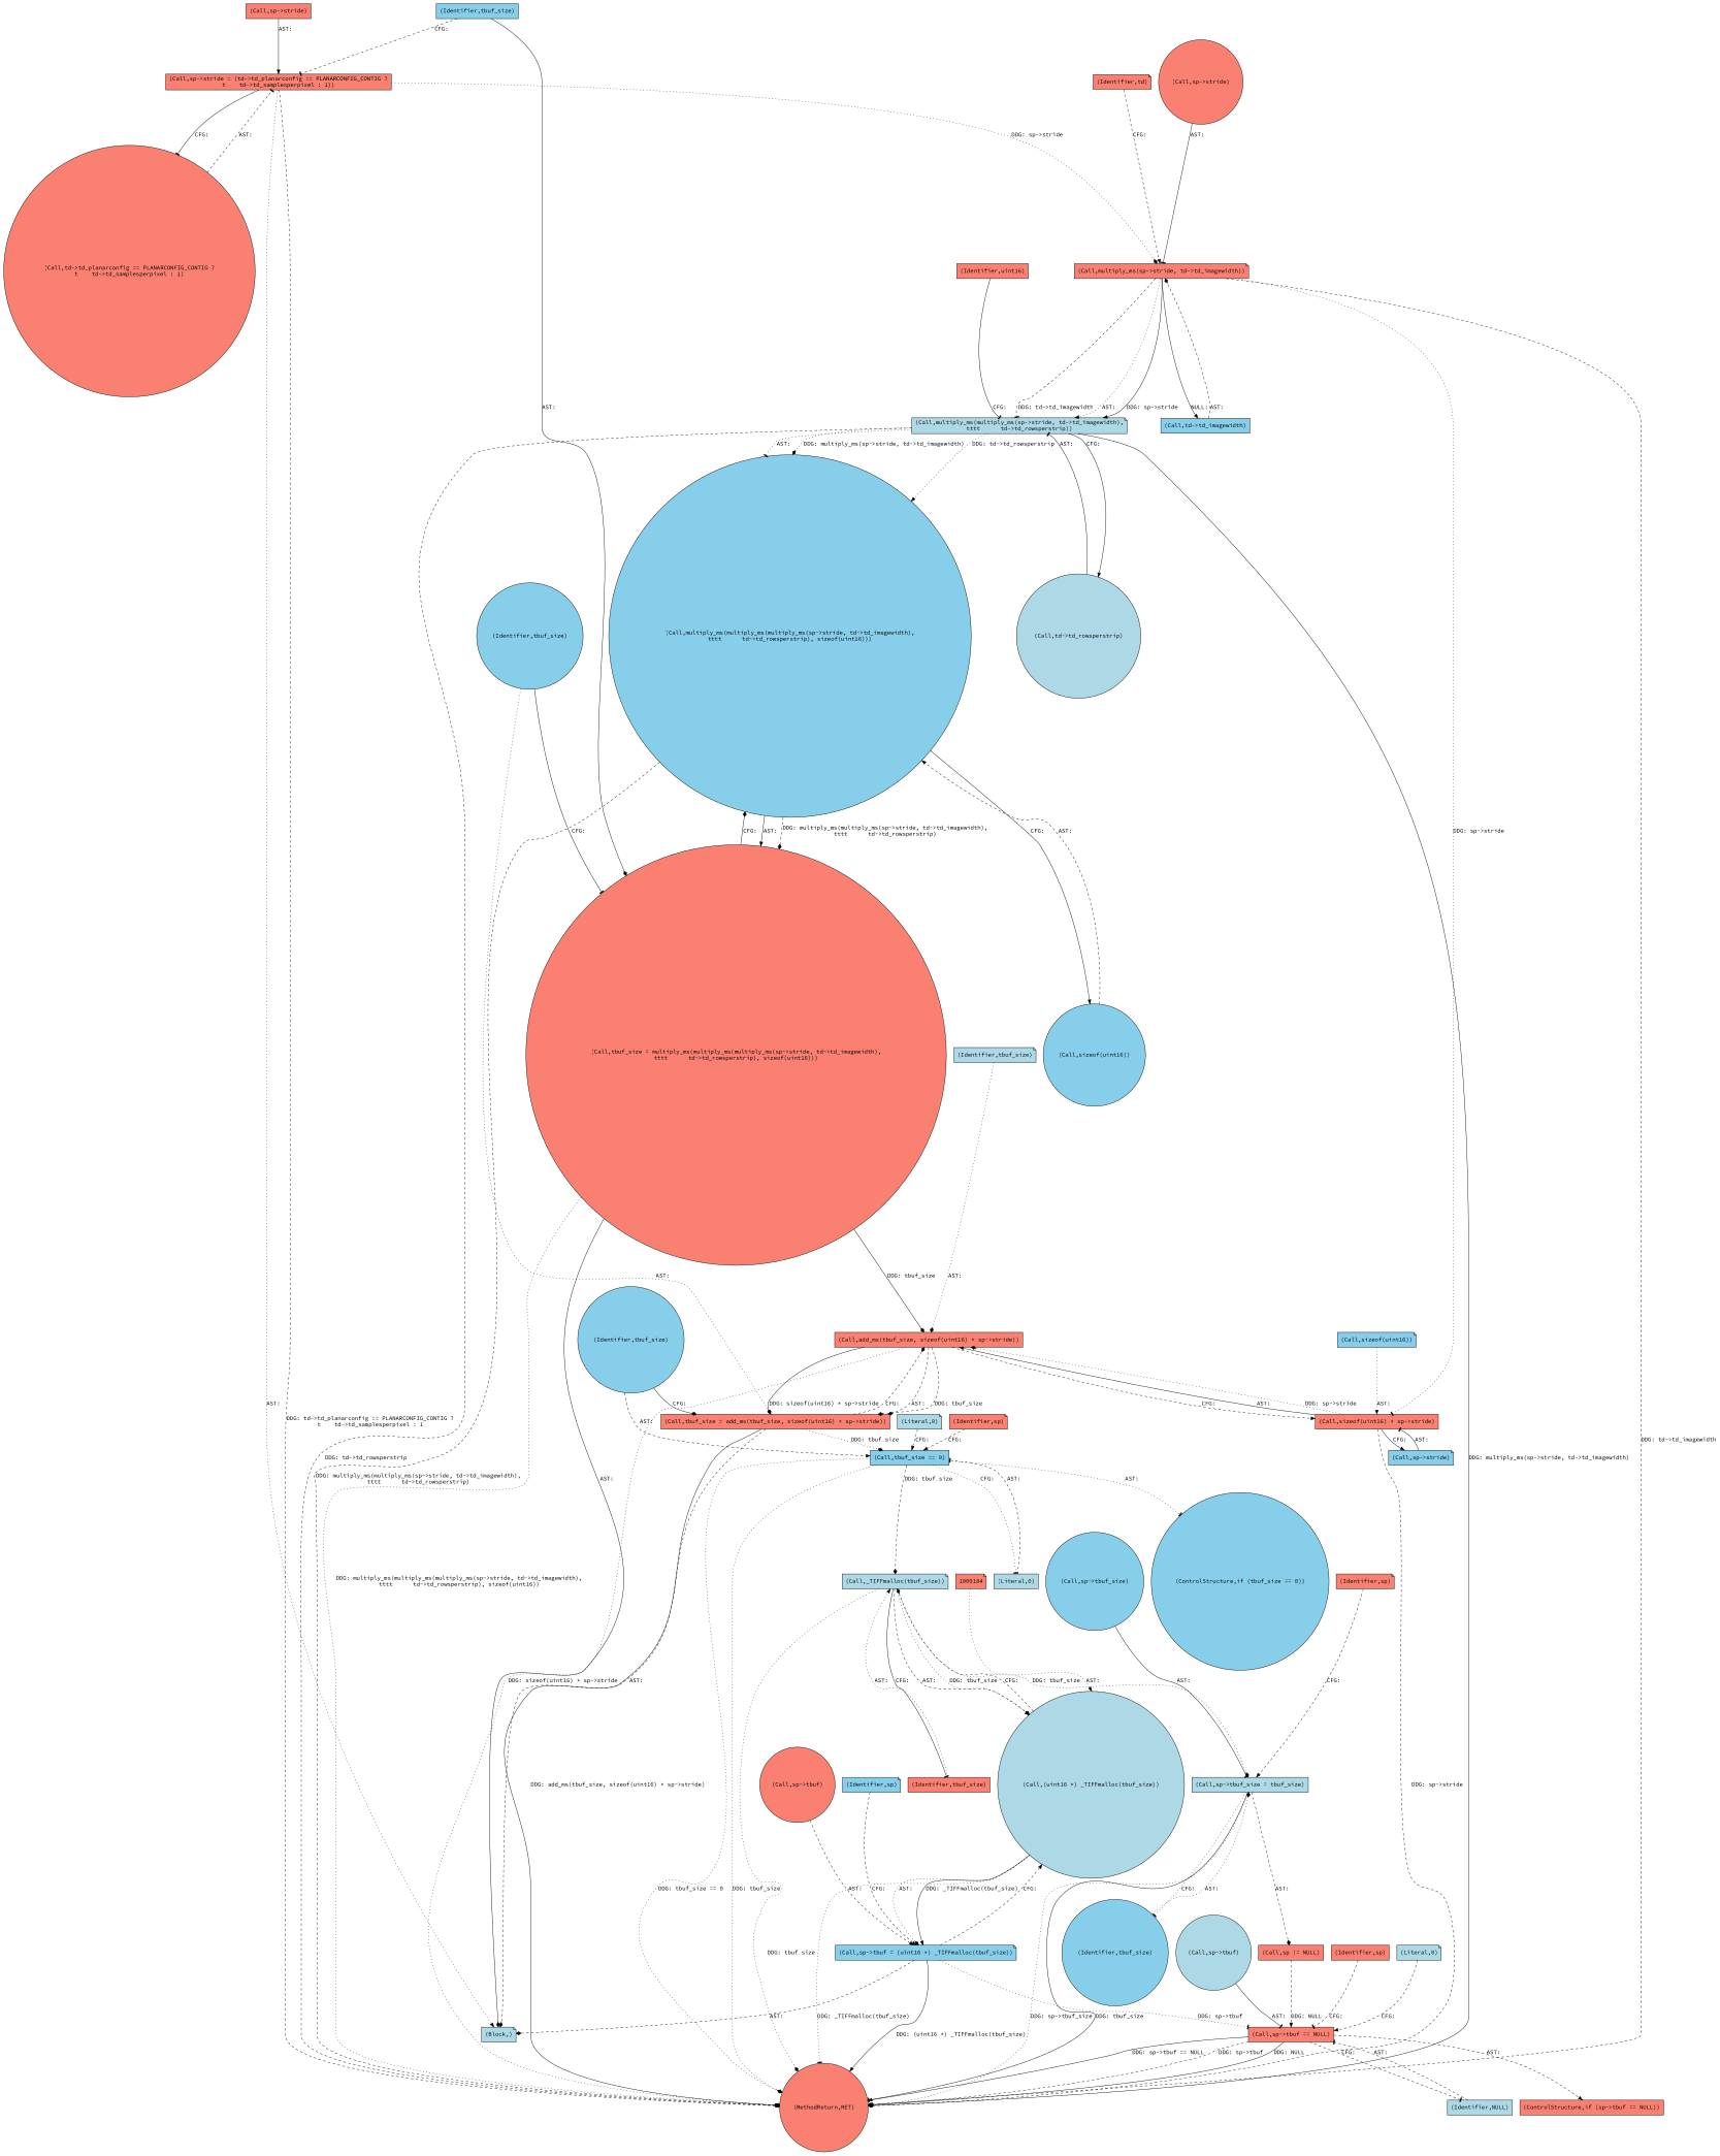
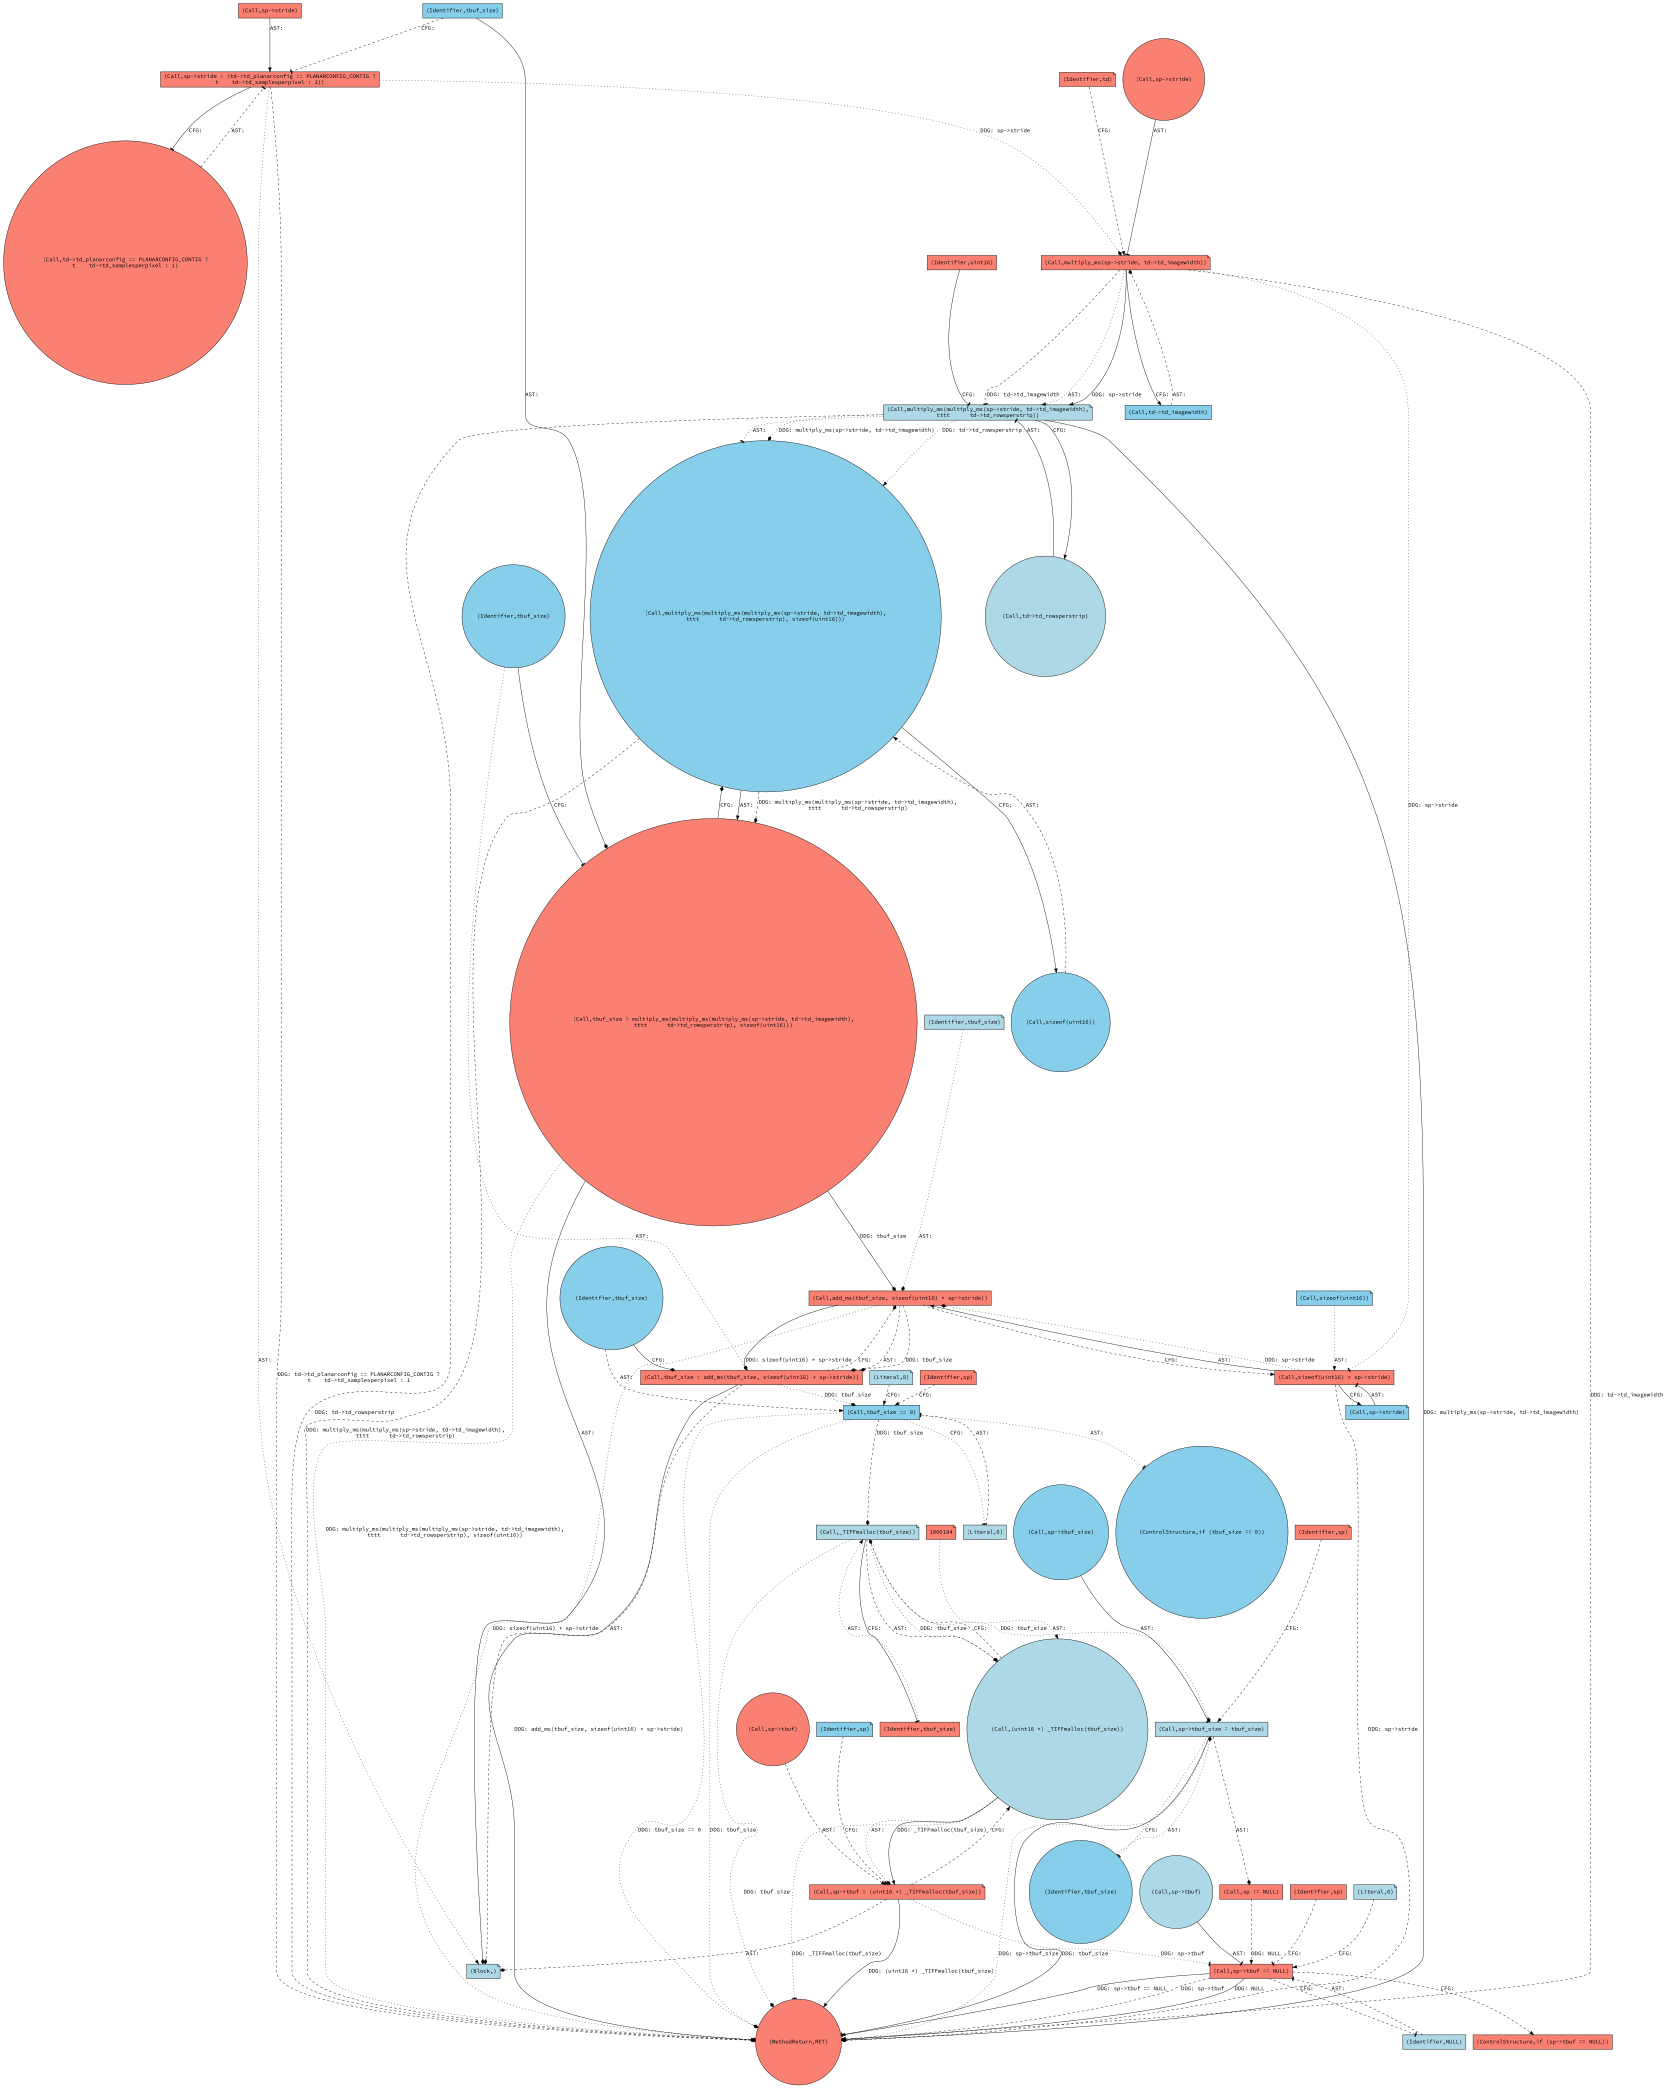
  digraph {
    fontname="Source Code Pro"
    node [fillcolor=salmon fontname="Source Code Pro" shape=box style=filled]
    edge [arrowhead=normal fontname="Source Code Pro" style=dashed]
    n1 [label="(Call,multiply_ms(sp->stride, td->td_imagewidth))" shape=note]
    n2 [fillcolor=lightblue label="(Call,multiply_ms(multiply_ms(sp->stride, td->td_imagewidth),\n\t\t\t\t      td->td_rowsperstrip))" shape=note]
    n3 [label="(Call,sizeof(uint16) * sp->stride)"]
    n4 [fillcolor=skyblue label="(Call,td->td_imagewidth)"]
    n5 [label="(MethodReturn,RET)" shape=circle]
    n6 [fillcolor=skyblue label="(Call,multiply_ms(multiply_ms(multiply_ms(sp->stride, td->td_imagewidth),\n\t\t\t\t      td->td_rowsperstrip), sizeof(uint16)))" shape=circle]
    n7 [fillcolor=lightblue label="(Call,td->td_rowsperstrip)" shape=circle]
    n8 [label="(Call,add_ms(tbuf_size, sizeof(uint16) * sp->stride))"]
    n9 [fillcolor=skyblue label="(Call,sp->stride)" shape=note]
    n10 [label="(Call,sp->stride = (td->td_planarconfig == PLANARCONFIG_CONTIG ?\n\t    td->td_samplesperpixel : 1))"]
    n11 [fillcolor=lightblue label="(Block,)" shape=note]
    n12 [label="(Call,td->td_planarconfig == PLANARCONFIG_CONTIG ?\n\t    td->td_samplesperpixel : 1)" shape=circle]
    n13 [label="(Call,tbuf_size = multiply_ms(multiply_ms(multiply_ms(sp->stride, td->td_imagewidth),\n\t\t\t\t      td->td_rowsperstrip), sizeof(uint16)))" shape=circle]
    n14 [fillcolor=skyblue label="(Call,sizeof(uint16))" shape=circle]
    n15 [label="(Call,tbuf_size = add_ms(tbuf_size, sizeof(uint16) * sp->stride))"]
    n16 [fillcolor=skyblue label="(Call,tbuf_size == 0)"]
    n17 [fillcolor=lightblue label="(Call,_TIFFmalloc(tbuf_size))" shape=note]
    n18 [fillcolor=lightblue label="(Literal,0)"]
    n19 [fillcolor=skyblue label="(ControlStructure,if (tbuf_size == 0))" shape=circle]
    n20 [fillcolor=lightblue label="(Call,(uint16 *) _TIFFmalloc(tbuf_size))" shape=circle]
    n21 [fillcolor=lightblue label="(Call,sp->tbuf_size = tbuf_size)"]
    n22 [label="(Identifier,tbuf_size)"]
-   n23 [fillcolor=skyblue label="(Call,sp->tbuf = (uint16 *) _TIFFmalloc(tbuf_size))" shape=note]
+   n23 [label="(Call,sp->tbuf = (uint16 *) _TIFFmalloc(tbuf_size))" shape=note]
    n24 [fillcolor=skyblue label="(Identifier,tbuf_size)" shape=circle]
    n25 [label="(Call,sp != NULL)"]
    n26 [label="(Call,sp->tbuf == NULL)"]
    n27 [label="(ControlStructure,if (sp->tbuf == NULL))"]
    n28 [fillcolor=lightblue label="(Identifier,NULL)"]
    n29 [label="(Identifier,uint16)"]
    n30 [label="(Call,sp->tbuf)" shape=circle]
    n31 [fillcolor=lightblue label="(Literal,0)" shape=note]
    n32 [label="(Identifier,td)" shape=note]
    n33 [label="(Identifier,sp)" shape=note]
    n34 [fillcolor=skyblue label="(Identifier,tbuf_size)" shape=circle]
    n35 [label="(Call,sp->stride)"]
    n36 [fillcolor=lightblue label="(Call,sp->tbuf)" shape=circle]
    n37 [fillcolor=lightblue label="(Literal,0)" shape=note]
    n38 [fillcolor=skyblue label="(Identifier,tbuf_size)"]
    n39 [fillcolor=lightblue label="(Identifier,tbuf_size)" shape=note]
    n40 [fillcolor=skyblue label="(Call,sp->tbuf_size)" shape=circle]
    n41 [fillcolor=skyblue label="(Call,sizeof(uint16))" shape=note]
    n42 [fillcolor=skyblue label="(Identifier,tbuf_size)" shape=circle]
    n43 [fillcolor=skyblue label="(Identifier,sp)" shape=note]
    n44 [label="(Identifier,sp)"]
    n45 [label="(Identifier,sp)" shape=note]
    n46 [label="(Call,sp->stride)" shape=circle]
    1000184 [shape=note]
    n1 -> n2 [label="AST: " style=dotted]
    n1 -> n2 [label="DDG: sp->stride" style=solid]
    n1 -> n2 [arrowhead=tee label="DDG: td->td_imagewidth"]
    n1 -> n3 [arrowhead=tee label="DDG: sp->stride" style=dotted]
-   n1 -> n4 [label="NULL: " style=solid]
+   n1 -> n4 [label="CFG: " style=solid]
    n1 -> n5 [label="DDG: td->td_imagewidth"]
    n2 -> n5 [arrowhead=diamond label="DDG: multiply_ms(sp->stride, td->td_imagewidth)" style=solid]
    n2 -> n5 [label="DDG: td->td_rowsperstrip"]
    n2 -> n6 [arrowhead=tee label="AST: " style=dotted]
    n2 -> n6 [arrowhead=diamond label="DDG: multiply_ms(sp->stride, td->td_imagewidth)" style=dotted]
    n2 -> n6 [label="DDG: td->td_rowsperstrip" style=dotted]
    n2 -> n7 [label="CFG: " style=solid]
    n3 -> n5 [label="DDG: sp->stride"]
    n3 -> n8 [label="AST: " style=solid]
    n3 -> n8 [arrowhead=diamond label="DDG: sp->stride" style=dotted]
    n3 -> n9 [label="CFG: " style=solid]
    n4 -> n1 [arrowhead=diamond label="AST: "]
    n6 -> n5 [arrowhead=tee label="DDG: multiply_ms(multiply_ms(sp->stride, td->td_imagewidth),\n\t\t\t\t      td->td_rowsperstrip)"]
    n6 -> n13 [label="AST: " style=solid]
    n6 -> n13 [arrowhead=diamond label="DDG: multiply_ms(multiply_ms(sp->stride, td->td_imagewidth),\n\t\t\t\t      td->td_rowsperstrip)"]
    n6 -> n14 [label="CFG: " style=solid]
    n7 -> n2 [arrowhead=tee label="AST: " style=solid]
    n8 -> n3 [label="CFG: "]
    n8 -> n5 [label="DDG: sizeof(uint16) * sp->stride" style=dotted]
    n8 -> n15 [arrowhead=diamond label="AST: "]
    n8 -> n15 [arrowhead=diamond label="DDG: tbuf_size"]
    n8 -> n15 [arrowhead=diamond label="DDG: sizeof(uint16) * sp->stride" style=solid]
    n9 -> n3 [arrowhead=tee label="AST: " style=solid]
    n10 -> n1 [arrowhead=diamond label="DDG: sp->stride" style=dotted]
    n10 -> n5 [arrowhead=diamond label="DDG: td->td_planarconfig == PLANARCONFIG_CONTIG ?\n\t    td->td_samplesperpixel : 1"]
    n10 -> n11 [label="AST: " style=dotted]
    n10 -> n12 [arrowhead=tee label="CFG: " style=solid]
    n12 -> n10 [arrowhead=tee label="AST: "]
    n13 -> n5 [arrowhead=diamond label="DDG: multiply_ms(multiply_ms(multiply_ms(sp->stride, td->td_imagewidth),\n\t\t\t\t      td->td_rowsperstrip), sizeof(uint16))" style=dotted]
    n13 -> n6 [arrowhead=diamond label="CFG: " style=solid]
    n13 -> n8 [arrowhead=diamond label="DDG: tbuf_size" style=solid]
    n13 -> n11 [arrowhead=diamond label="AST: " style=solid]
    n14 -> n6 [label="AST: "]
    n15 -> n5 [label="DDG: add_ms(tbuf_size, sizeof(uint16) * sp->stride)" style=solid]
    n15 -> n8 [arrowhead=diamond label="CFG: "]
    n15 -> n11 [arrowhead=diamond label="AST: "]
    n15 -> n16 [arrowhead=diamond label="DDG: tbuf_size" style=dotted]
    n16 -> n5 [arrowhead=diamond label="DDG: tbuf_size == 0" style=dotted]
    n16 -> n5 [arrowhead=diamond label="DDG: tbuf_size" style=dotted]
    n16 -> n17 [arrowhead=diamond label="DDG: tbuf_size"]
    n16 -> n18 [arrowhead=tee label="CFG: " style=dotted]
    n16 -> n19 [arrowhead=tee label="AST: " style=dotted]
    n17 -> n5 [arrowhead=diamond label="DDG: tbuf_size" style=dotted]
    n17 -> n20 [arrowhead=diamond label="AST: "]
    n17 -> n20 [label="DDG: tbuf_size" style=dotted]
    n17 -> n21 [arrowhead=diamond label="DDG: tbuf_size" style=dotted]
    n17 -> n22 [arrowhead=tee label="CFG: " style=solid]
    n18 -> n16 [arrowhead=tee label="AST: "]
    n20 -> n5 [arrowhead=tee label="DDG: _TIFFmalloc(tbuf_size)" style=dotted]
    n20 -> n17 [arrowhead=diamond label="CFG: "]
    n20 -> n23 [arrowhead=diamond label="AST: " style=dotted]
    n20 -> n23 [label="DDG: _TIFFmalloc(tbuf_size)" style=solid]
    n21 -> n5 [arrowhead=tee label="DDG: tbuf_size" style=solid]
    n21 -> n5 [arrowhead=diamond label="DDG: sp->tbuf_size" style=dotted]
    n21 -> n24 [arrowhead=tee label="CFG: " style=dotted]
    n21 -> n25 [arrowhead=diamond label="AST: "]
    n22 -> n17 [label="AST: " style=dotted]
    n23 -> n5 [label="DDG: (uint16 *) _TIFFmalloc(tbuf_size)" style=solid]
    n23 -> n11 [arrowhead=diamond label="AST: "]
    n23 -> n20 [label="CFG: "]
    n23 -> n26 [arrowhead=tee label="DDG: sp->tbuf" style=dotted]
    n24 -> n21 [arrowhead=diamond label="AST: " style=dotted]
    n25 -> n26 [label="DDG: NULL"]
    n26 -> n5 [label="DDG: sp->tbuf == NULL" style=solid]
    n26 -> n5 [arrowhead=diamond label="DDG: sp->tbuf"]
    n26 -> n5 [arrowhead=diamond label="DDG: NULL" style=solid]
-   n26 -> n27 [label="AST: "]
+   n26 -> n27 [label="CFG: "]
    n26 -> n28 [arrowhead=tee label="CFG: "]
    n28 -> n26 [arrowhead=tee label="AST: "]
    n29 -> n2 [arrowhead=tee label="CFG: " style=solid]
    n30 -> n23 [label="AST: "]
    n31 -> n26 [label="CFG: "]
    n32 -> n1 [label="CFG: "]
    n33 -> n16 [label="CFG: "]
    n34 -> n13 [arrowhead=tee label="CFG: " style=solid]
    n34 -> n15 [label="AST: " style=dotted]
    n35 -> n10 [label="AST: " style=solid]
    n36 -> n26 [arrowhead=tee label="AST: " style=solid]
    n37 -> n16 [label="CFG: "]
    n38 -> n10 [arrowhead=tee label="CFG: "]
    n38 -> n13 [arrowhead=diamond label="AST: " style=solid]
    n39 -> n8 [arrowhead=diamond label="AST: " style=dotted]
    n40 -> n21 [arrowhead=tee label="AST: " style=solid]
    n41 -> n3 [label="AST: " style=dotted]
    n42 -> n15 [arrowhead=diamond label="CFG: " style=solid]
    n42 -> n16 [label="AST: "]
    n43 -> n23 [label="CFG: "]
    n44 -> n26 [arrowhead=tee label="CFG: "]
    n45 -> n21 [label="CFG: "]
    n46 -> n1 [arrowhead=tee label="AST: " style=solid]
    1000184 -> n20 [label="AST: " style=dotted]
  }
